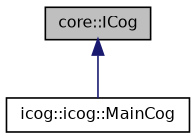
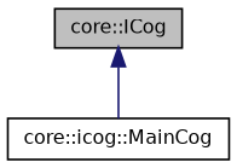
  digraph {
    node [color=black fontname=Helvetica fontsize=10 shape=record style=filled]
    n1 [fillcolor=grey75 fontcolor=black height=0.2 label="core::ICog" width=0.4]
-   n2 [fillcolor=white height=0.2 label="icog::icog::MainCog" width=0.4]
+   n2 [fillcolor=white height=0.2 label="core::icog::MainCog" width=0.4]
    n1 -> n2 [color=midnightblue dir=back fontname=Helvetica fontsize=10 labelfontname=Helvetica labelfontsize=10 style=solid]
  }
